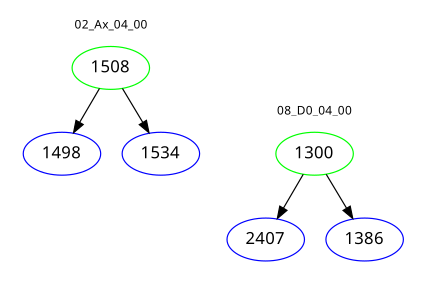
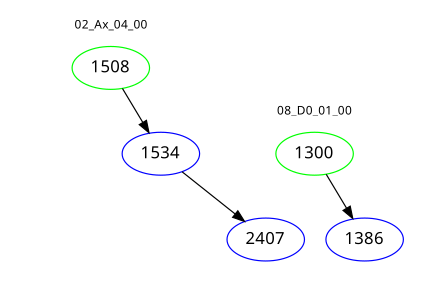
  digraph {
    fontname="Noto Sans"
    node [color=blue fontname="Noto Sans"]
    edge [color=black fontname="Noto Sans"]
    n1 [color=green label=1508]
-   n2 [label=1498]
    n3 [label=1534]
    n4 [color=green label=1300]
    n5 [label=1386]
    n6 [label=2407]
    subgraph cluster_1 {
      color=white
      fontsize=10
      label="02_Ax_04_00"
      n1
-     n2
      n3
    }
    subgraph cluster_2 {
      color=white
      fontsize=10
-     label="08_D0_04_00"
+     label="08_D0_01_00"
      n4
      n5
      n6
    }
-   n1 -> n2
    n1 -> n3
    n4 -> n5
-   n4 -> n6
+   n3 -> n6
  }
